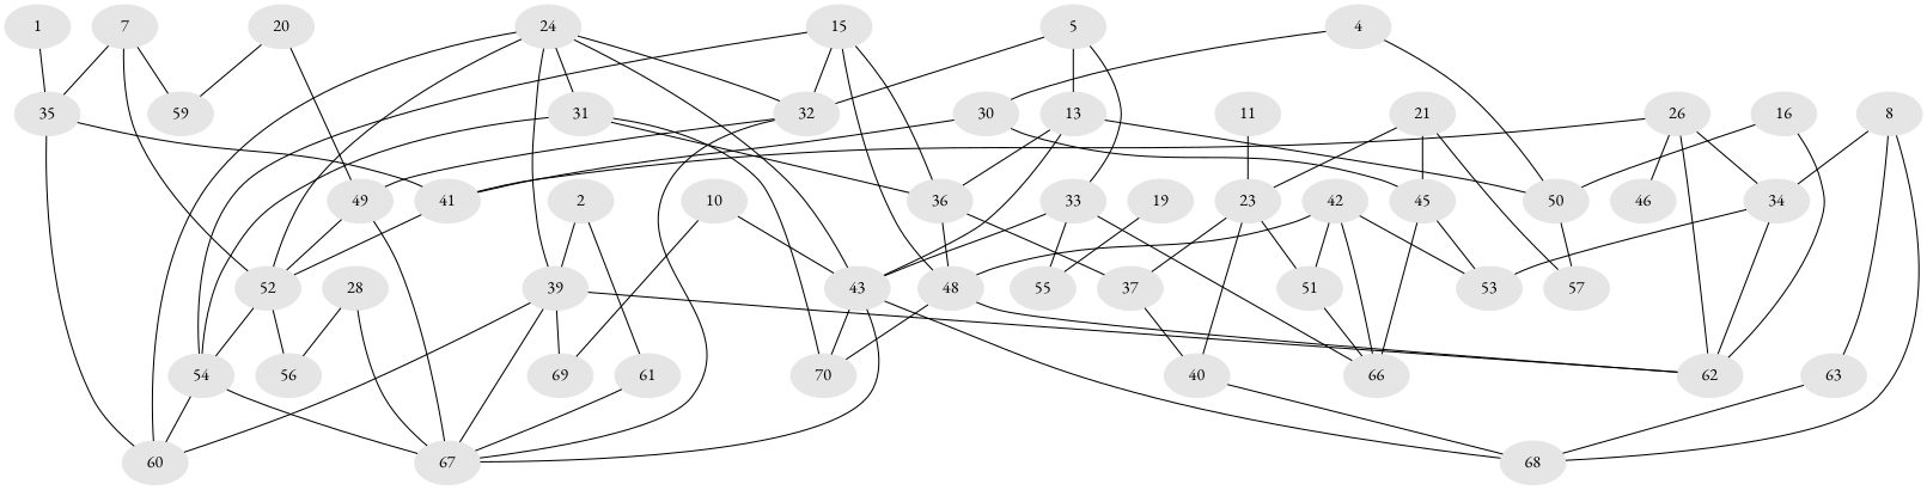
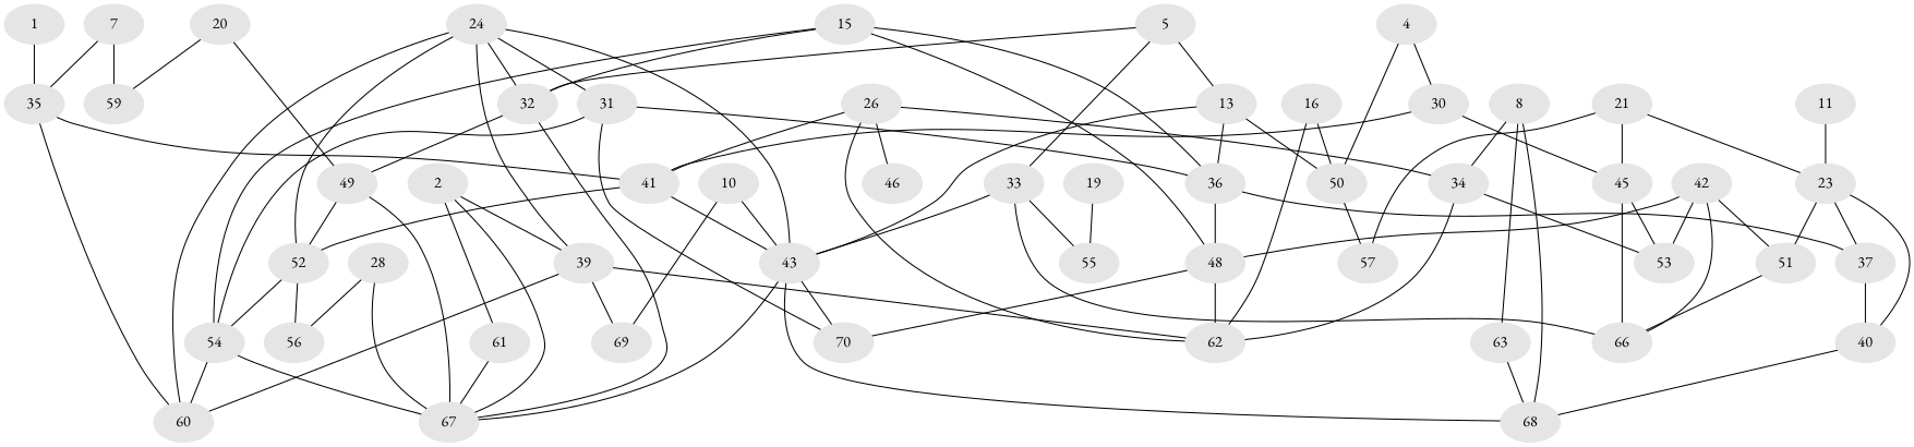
  graph {
    fontname="EB Garamond"
    node [color=gray90 fontname="EB Garamond" style=filled]
    edge [fontname="EB Garamond" weight=1.0]
    2
    61
    67
    39
    4
    30
    50
    45
    41
    57
    5
    13
    32
    33
    43
    36
    49
    55
    66
    n20 [label=1]
    35
    n22 [label=60]
    7
    52
    59
    54
    56
    8
    34
    63
    68
    62
    53
    10
    69
    70
    11
    23
    37
    40
    51
    48
    15
    16
    19
    20
    21
    24
    31
    26
    46
    28
    42
    2 -- 61
-   39 -- 67
+   2 -- 67
    2 -- 39
    61 -- 67
    39 -- n22
    39 -- 62
    39 -- 69 [weight=2.0]
    4 -- 30
    4 -- 50
    30 -- 45 [weight=2.0]
    30 -- 41
    50 -- 57
    45 -- 66 [weight=2.0]
    45 -- 53
+   41 -- 43
    41 -- 52
    5 -- 13
    5 -- 32
    5 -- 33
    13 -- 50
    13 -- 43
    13 -- 36
    32 -- 67
    32 -- 49
    33 -- 43
    33 -- 55
    33 -- 66
    43 -- 67
    43 -- 68
    43 -- 70 [weight=2.0]
    36 -- 37
    36 -- 48
    49 -- 67
    49 -- 52
    n20 -- 35
    35 -- 41
    35 -- n22
    7 -- 35
-   7 -- 52
    7 -- 59
    52 -- 54
    52 -- 56
    54 -- 67 [weight=2.0]
    54 -- n22
    8 -- 34
    8 -- 63
    8 -- 68
    34 -- 62
    34 -- 53
    63 -- 68
    10 -- 43
    10 -- 69
    11 -- 23
    23 -- 37
    23 -- 40
    23 -- 51
    37 -- 40
    40 -- 68
    51 -- 66
    48 -- 62
    48 -- 70
    15 -- 32
    15 -- 36
    15 -- 54
    15 -- 48
    16 -- 50
    16 -- 62
    19 -- 55
    20 -- 49
    20 -- 59
    21 -- 45
    21 -- 57
    21 -- 23
    24 -- 39
    24 -- 32
    24 -- 43
    24 -- n22
    24 -- 52
    24 -- 31
    31 -- 36
    31 -- 54 [weight=2.0]
    31 -- 70
    26 -- 41
    26 -- 34
    26 -- 62
    26 -- 46
    28 -- 67
    28 -- 56
    42 -- 66
    42 -- 53
    42 -- 51
    42 -- 48 [weight=2.0]
  }
